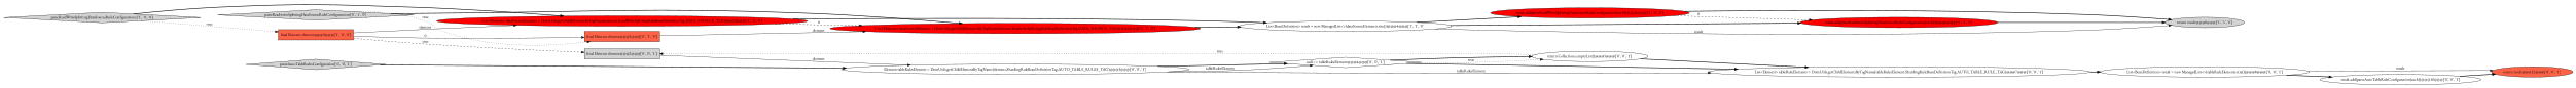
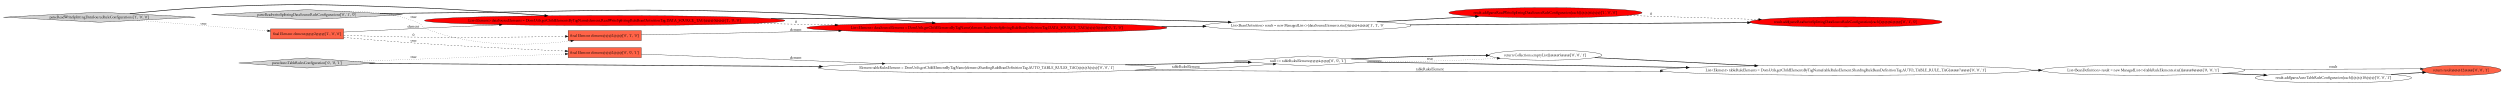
  digraph {
    fontname="EB Garamond"
    rankdir=LR
    node [fillcolor=white fontname="EB Garamond" shape=ellipse style=filled]
    edge [fontname="EB Garamond" style=bold]
    n1 [fillcolor=red label="result.add(parseReadWriteSplittingDataSourceRuleConfiguration(each))@@@6@@@['1', '0', '0']"]
-   n2 [fillcolor=lightgray label="return result@@@8@@@['1', '1', '0']"]
    n3 [fillcolor=red label="result.add(parseReadwriteSplittingDataSourceRuleConfiguration(each))@@@6@@@['0', '1', '0']"]
    n4 [fillcolor=red label="List<Element> dataSourceElements = DomUtils.getChildElementsByTagName(element,ReadwriteSplittingRuleBeanDefinitionTag.DATA_SOURCE_TAG)@@@3@@@['0', '1', '0']"]
    n5 [label="List<BeanDefinition> result = new ManagedList<>(dataSourceElements.size())@@@4@@@['1', '1', '0']"]
-   n6 [fillcolor=lightgray label="final Element element@@@2@@@['0', '0', '1']" shape=box]
+   n6 [fillcolor=tomato label="final Element element@@@2@@@['0', '0', '1']" shape=box]
    n7 [label="Element tableRulesElement = DomUtils.getChildElementByTagName(element,ShardingRuleBeanDefinitionTag.AUTO_TABLE_RULES_TAG)@@@3@@@['0', '0', '1']"]
    n8 [label="null == tableRulesElement@@@4@@@['0', '0', '1']" shape=diamond]
    n9 [label="List<Element> tableRuleElements = DomUtils.getChildElementsByTagName(tableRulesElement,ShardingRuleBeanDefinitionTag.AUTO_TABLE_RULE_TAG)@@@7@@@['0', '0', '1']"]
    n10 [fillcolor=lightgray label="parseReadWriteSplittingDataSourceRuleConfigurations['1', '0', '0']" shape=diamond]
    n11 [fillcolor=red label="List<Element> dataSourceElements = DomUtils.getChildElementsByTagName(element,ReadWriteSplittingRuleBeanDefinitionTag.DATA_SOURCE_TAG)@@@3@@@['1', '0', '0']"]
    n12 [fillcolor=tomato label="final Element element@@@2@@@['1', '0', '0']" shape=box]
    n13 [fillcolor=tomato label="final Element element@@@2@@@['0', '1', '0']" shape=box]
    n14 [label="List<BeanDefinition> result = new ManagedList<>(tableRuleElements.size())@@@8@@@['0', '0', '1']"]
    n15 [label="result.add(parseAutoTableRuleConfiguration(each))@@@10@@@['0', '0', '1']"]
    n16 [fillcolor=tomato label="return result@@@12@@@['0', '0', '1']"]
    n17 [fillcolor=lightgray label="parseAutoTableRulesConfiguration['0', '0', '1']" shape=diamond]
    n18 [fillcolor=lightgray label="parseReadwriteSplittingDataSourceRuleConfigurations['0', '1', '0']" shape=diamond]
    n19 [label="return Collections.emptyList()@@@5@@@['0', '0', '1']"]
-   n1 -> n2
    n1 -> n3 [label=0 style=dashed]
-   n3 -> n2
    n4 -> n5
    n5 -> n1
-   n5 -> n2 [label=result style=solid]
    n5 -> n3
    n6 -> n7 [label=element style=solid]
    n7 -> n8
    n7 -> n8 [label=tableRulesElement style=solid]
    n7 -> n9 [label=tableRulesElement style=solid]
    n8 -> n9
    n8 -> n19 [label=true style=dotted]
    n8 -> n19
    n9 -> n14
    n10 -> n11
    n10 -> n12 [label=true style=dotted]
    n11 -> n4 [label=0 style=dashed]
    n11 -> n5
    n12 -> n6 [label=true style=dashed]
    n12 -> n11 [label=element style=solid]
-   n12 -> n13 [label=0 style=solid]
+   n12 -> n13 [label=0 style=dashed]
    n13 -> n4 [label=element style=solid]
    n14 -> n15
    n14 -> n16 [label=result style=solid]
    n15 -> n16
-   n19 -> n6 [label=true style=dotted]
+   n17 -> n6 [label=true style=dotted]
    n17 -> n7
    n18 -> n4
    n18 -> n13 [label=true style=dotted]
    n19 -> n9
  }
